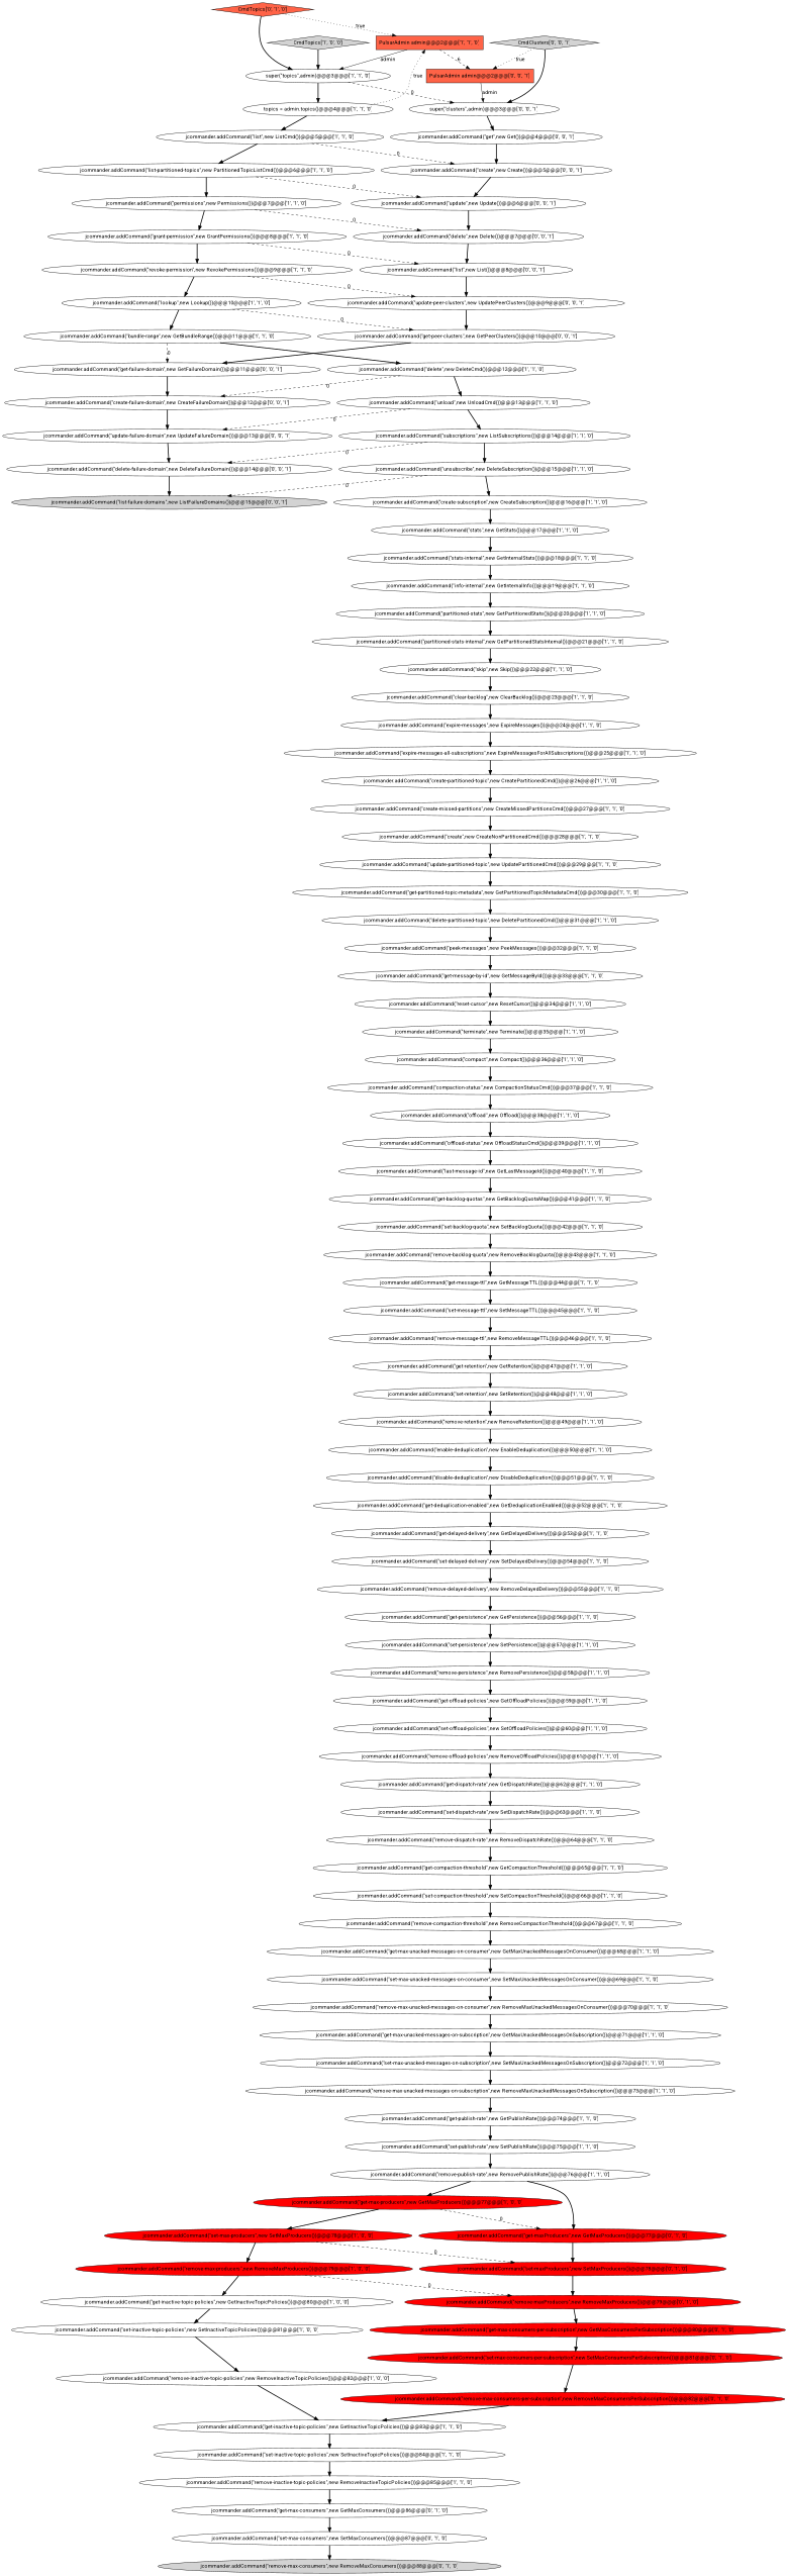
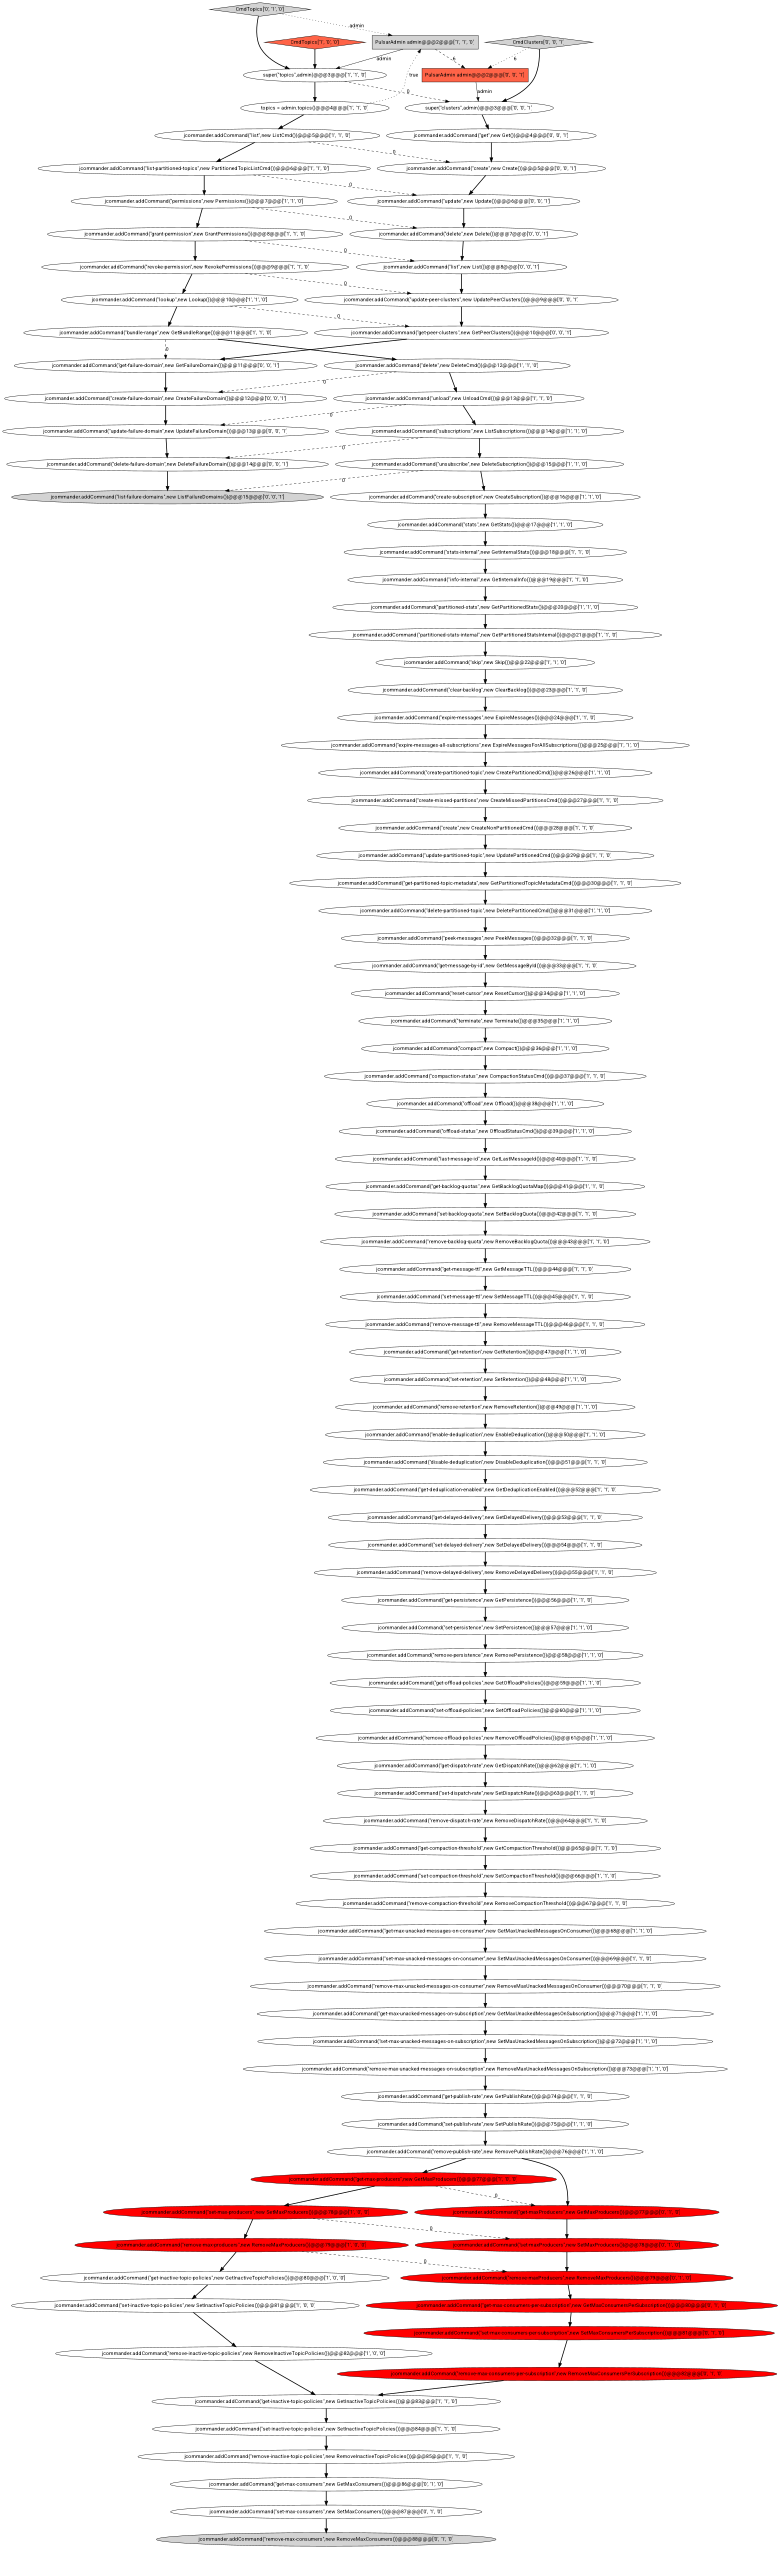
  digraph {
    fontname=Roboto
    node [fillcolor=white fontname=Roboto shape=ellipse style=filled]
    edge [fontname=Roboto style=bold]
-   n1 [fillcolor=tomato label="CmdTopics['0', '1', '0']" shape=diamond]
-   n2 [fillcolor=tomato label="PulsarAdmin admin@@@2@@@['1', '1', '0']" shape=box]
+   n1 [fillcolor=lightgray label="CmdTopics['0', '1', '0']" shape=diamond]
+   n2 [fillcolor=lightgray label="PulsarAdmin admin@@@2@@@['1', '1', '0']" shape=box]
    n3 [label="super(\"topics\",admin)@@@3@@@['1', '1', '0']"]
    n4 [fillcolor=tomato label="PulsarAdmin admin@@@2@@@['0', '0', '1']" shape=box]
    n5 [label="super(\"clusters\",admin)@@@3@@@['0', '0', '1']"]
    n6 [label="topics = admin.topics()@@@4@@@['1', '1', '0']"]
    n7 [label="jcommander.addCommand(\"get-dispatch-rate\",new GetDispatchRate())@@@62@@@['1', '1', '0']"]
    n8 [label="jcommander.addCommand(\"set-dispatch-rate\",new SetDispatchRate())@@@63@@@['1', '1', '0']"]
    n9 [label="jcommander.addCommand(\"remove-dispatch-rate\",new RemoveDispatchRate())@@@64@@@['1', '1', '0']"]
    n10 [label="jcommander.addCommand(\"offload-status\",new OffloadStatusCmd())@@@39@@@['1', '1', '0']"]
    n11 [label="jcommander.addCommand(\"last-message-id\",new GetLastMessageId())@@@40@@@['1', '1', '0']"]
    n12 [label="jcommander.addCommand(\"get-backlog-quotas\",new GetBacklogQuotaMap())@@@41@@@['1', '1', '0']"]
    n13 [label="jcommander.addCommand(\"get-max-consumers\",new GetMaxConsumers())@@@86@@@['0', '1', '0']"]
    n14 [label="jcommander.addCommand(\"set-max-consumers\",new SetMaxConsumers())@@@87@@@['0', '1', '0']"]
    n15 [fillcolor=lightgray label="jcommander.addCommand(\"remove-max-consumers\",new RemoveMaxConsumers())@@@88@@@['0', '1', '0']"]
    n16 [label="jcommander.addCommand(\"get-publish-rate\",new GetPublishRate())@@@74@@@['1', '1', '0']"]
    n17 [label="jcommander.addCommand(\"set-publish-rate\",new SetPublishRate())@@@75@@@['1', '1', '0']"]
    n18 [label="jcommander.addCommand(\"remove-publish-rate\",new RemovePublishRate())@@@76@@@['1', '1', '0']"]
    n19 [label="jcommander.addCommand(\"get\",new Get())@@@4@@@['0', '0', '1']"]
    n20 [label="jcommander.addCommand(\"create\",new Create())@@@5@@@['0', '0', '1']"]
    n21 [label="jcommander.addCommand(\"update\",new Update())@@@6@@@['0', '0', '1']"]
    n22 [label="jcommander.addCommand(\"create-failure-domain\",new CreateFailureDomain())@@@12@@@['0', '0', '1']"]
    n23 [label="jcommander.addCommand(\"update-failure-domain\",new UpdateFailureDomain())@@@13@@@['0', '0', '1']"]
    n24 [label="jcommander.addCommand(\"delete-failure-domain\",new DeleteFailureDomain())@@@14@@@['0', '0', '1']"]
    n25 [label="jcommander.addCommand(\"get-deduplication-enabled\",new GetDeduplicationEnabled())@@@52@@@['1', '1', '0']"]
    n26 [label="jcommander.addCommand(\"get-delayed-delivery\",new GetDelayedDelivery())@@@53@@@['1', '1', '0']"]
    n27 [label="jcommander.addCommand(\"set-delayed-delivery\",new SetDelayedDelivery())@@@54@@@['1', '1', '0']"]
    n28 [label="jcommander.addCommand(\"get-message-ttl\",new GetMessageTTL())@@@44@@@['1', '1', '0']"]
    n29 [label="jcommander.addCommand(\"set-message-ttl\",new SetMessageTTL())@@@45@@@['1', '1', '0']"]
    n30 [label="jcommander.addCommand(\"remove-message-ttl\",new RemoveMessageTTL())@@@46@@@['1', '1', '0']"]
    n31 [label="jcommander.addCommand(\"get-retention\",new GetRetention())@@@47@@@['1', '1', '0']"]
    n32 [label="jcommander.addCommand(\"set-retention\",new SetRetention())@@@48@@@['1', '1', '0']"]
-   n33 [fillcolor=lightgray label="CmdTopics['1', '0', '0']" shape=diamond]
+   n33 [fillcolor=tomato label="CmdTopics['1', '0', '0']" shape=diamond]
    n34 [fillcolor=red label="jcommander.addCommand(\"get-max-consumers-per-subscription\",new GetMaxConsumersPerSubscription())@@@80@@@['0', '1', '0']"]
    n35 [fillcolor=red label="jcommander.addCommand(\"set-max-consumers-per-subscription\",new SetMaxConsumersPerSubscription())@@@81@@@['0', '1', '0']"]
    n36 [fillcolor=red label="jcommander.addCommand(\"remove-max-consumers-per-subscription\",new RemoveMaxConsumersPerSubscription())@@@82@@@['0', '1', '0']"]
    n37 [label="jcommander.addCommand(\"set-inactive-topic-policies\",new SetInactiveTopicPolicies())@@@84@@@['1', '1', '0']"]
    n38 [label="jcommander.addCommand(\"remove-inactive-topic-policies\",new RemoveInactiveTopicPolicies())@@@85@@@['1', '1', '0']"]
    n39 [label="jcommander.addCommand(\"reset-cursor\",new ResetCursor())@@@34@@@['1', '1', '0']"]
    n40 [label="jcommander.addCommand(\"terminate\",new Terminate())@@@35@@@['1', '1', '0']"]
    n41 [label="jcommander.addCommand(\"compact\",new Compact())@@@36@@@['1', '1', '0']"]
    n42 [label="jcommander.addCommand(\"remove-inactive-topic-policies\",new RemoveInactiveTopicPolicies())@@@82@@@['1', '0', '0']"]
    n43 [label="jcommander.addCommand(\"get-inactive-topic-policies\",new GetInactiveTopicPolicies())@@@83@@@['1', '1', '0']"]
    n44 [fillcolor=lightgray label="jcommander.addCommand(\"list-failure-domains\",new ListFailureDomains())@@@15@@@['0', '0', '1']"]
    n45 [label="jcommander.addCommand(\"remove-backlog-quota\",new RemoveBacklogQuota())@@@43@@@['1', '1', '0']"]
    n46 [fillcolor=red label="jcommander.addCommand(\"set-max-producers\",new SetMaxProducers())@@@78@@@['1', '0', '0']"]
    n47 [fillcolor=red label="jcommander.addCommand(\"remove-max-producers\",new RemoveMaxProducers())@@@79@@@['1', '0', '0']"]
    n48 [fillcolor=red label="jcommander.addCommand(\"set-maxProducers\",new SetMaxProducers())@@@78@@@['0', '1', '0']"]
    n49 [label="jcommander.addCommand(\"get-inactive-topic-policies\",new GetInactiveTopicPolicies())@@@80@@@['1', '0', '0']"]
    n50 [fillcolor=red label="jcommander.addCommand(\"remove-maxProducers\",new RemoveMaxProducers())@@@79@@@['0', '1', '0']"]
    n51 [label="jcommander.addCommand(\"remove-compaction-threshold\",new RemoveCompactionThreshold())@@@67@@@['1', '1', '0']"]
    n52 [label="jcommander.addCommand(\"get-max-unacked-messages-on-consumer\",new GetMaxUnackedMessagesOnConsumer())@@@68@@@['1', '1', '0']"]
    n53 [label="jcommander.addCommand(\"set-max-unacked-messages-on-consumer\",new SetMaxUnackedMessagesOnConsumer())@@@69@@@['1', '1', '0']"]
    n54 [label="jcommander.addCommand(\"lookup\",new Lookup())@@@10@@@['1', '1', '0']"]
    n55 [label="jcommander.addCommand(\"get-peer-clusters\",new GetPeerClusters())@@@10@@@['0', '0', '1']"]
    n56 [label="jcommander.addCommand(\"bundle-range\",new GetBundleRange())@@@11@@@['1', '1', '0']"]
    n57 [label="jcommander.addCommand(\"get-failure-domain\",new GetFailureDomain())@@@11@@@['0', '0', '1']"]
    n58 [label="jcommander.addCommand(\"delete\",new DeleteCmd())@@@12@@@['1', '1', '0']"]
    n59 [label="jcommander.addCommand(\"grant-permission\",new GrantPermissions())@@@8@@@['1', '1', '0']"]
    n60 [label="jcommander.addCommand(\"list\",new List())@@@8@@@['0', '0', '1']"]
    n61 [label="jcommander.addCommand(\"revoke-permission\",new RevokePermissions())@@@9@@@['1', '1', '0']"]
    n62 [label="jcommander.addCommand(\"update-peer-clusters\",new UpdatePeerClusters())@@@9@@@['0', '0', '1']"]
    n63 [label="jcommander.addCommand(\"remove-persistence\",new RemovePersistence())@@@58@@@['1', '1', '0']"]
    n64 [label="jcommander.addCommand(\"get-offload-policies\",new GetOffloadPolicies())@@@59@@@['1', '1', '0']"]
    n65 [label="jcommander.addCommand(\"set-offload-policies\",new SetOffloadPolicies())@@@60@@@['1', '1', '0']"]
    n66 [fillcolor=red label="jcommander.addCommand(\"get-max-producers\",new GetMaxProducers())@@@77@@@['1', '0', '0']"]
    n67 [fillcolor=red label="jcommander.addCommand(\"get-maxProducers\",new GetMaxProducers())@@@77@@@['0', '1', '0']"]
    n68 [label="jcommander.addCommand(\"peek-messages\",new PeekMessages())@@@32@@@['1', '1', '0']"]
    n69 [label="jcommander.addCommand(\"get-message-by-id\",new GetMessageById())@@@33@@@['1', '1', '0']"]
    n70 [label="jcommander.addCommand(\"disable-deduplication\",new DisableDeduplication())@@@51@@@['1', '1', '0']"]
    n71 [label="jcommander.addCommand(\"remove-offload-policies\",new RemoveOffloadPolicies())@@@61@@@['1', '1', '0']"]
    n72 [label="jcommander.addCommand(\"remove-retention\",new RemoveRetention())@@@49@@@['1', '1', '0']"]
    n73 [label="jcommander.addCommand(\"expire-messages\",new ExpireMessages())@@@24@@@['1', '1', '0']"]
    n74 [label="jcommander.addCommand(\"expire-messages-all-subscriptions\",new ExpireMessagesForAllSubscriptions())@@@25@@@['1', '1', '0']"]
    n75 [label="jcommander.addCommand(\"create-partitioned-topic\",new CreatePartitionedCmd())@@@26@@@['1', '1', '0']"]
    n76 [label="jcommander.addCommand(\"get-compaction-threshold\",new GetCompactionThreshold())@@@65@@@['1', '1', '0']"]
    n77 [label="jcommander.addCommand(\"delete\",new Delete())@@@7@@@['0', '0', '1']"]
    n78 [label="jcommander.addCommand(\"set-backlog-quota\",new SetBacklogQuota())@@@42@@@['1', '1', '0']"]
    n79 [label="jcommander.addCommand(\"compaction-status\",new CompactionStatusCmd())@@@37@@@['1', '1', '0']"]
    n80 [label="jcommander.addCommand(\"offload\",new Offload())@@@38@@@['1', '1', '0']"]
    n81 [label="jcommander.addCommand(\"skip\",new Skip())@@@22@@@['1', '1', '0']"]
    n82 [label="jcommander.addCommand(\"clear-backlog\",new ClearBacklog())@@@23@@@['1', '1', '0']"]
    n83 [label="jcommander.addCommand(\"unload\",new UnloadCmd())@@@13@@@['1', '1', '0']"]
    n84 [label="jcommander.addCommand(\"subscriptions\",new ListSubscriptions())@@@14@@@['1', '1', '0']"]
    n85 [label="jcommander.addCommand(\"enable-deduplication\",new EnableDeduplication())@@@50@@@['1', '1', '0']"]
    n86 [label="jcommander.addCommand(\"unsubscribe\",new DeleteSubscription())@@@15@@@['1', '1', '0']"]
    n87 [label="jcommander.addCommand(\"create-subscription\",new CreateSubscription())@@@16@@@['1', '1', '0']"]
    n88 [label="jcommander.addCommand(\"permissions\",new Permissions())@@@7@@@['1', '1', '0']"]
    n89 [label="jcommander.addCommand(\"create-missed-partitions\",new CreateMissedPartitionsCmd())@@@27@@@['1', '1', '0']"]
    n90 [label="jcommander.addCommand(\"create\",new CreateNonPartitionedCmd())@@@28@@@['1', '1', '0']"]
    n91 [label="jcommander.addCommand(\"partitioned-stats-internal\",new GetPartitionedStatsInternal())@@@21@@@['1', '1', '0']"]
    n92 [label="jcommander.addCommand(\"update-partitioned-topic\",new UpdatePartitionedCmd())@@@29@@@['1', '1', '0']"]
    n93 [label="jcommander.addCommand(\"remove-delayed-delivery\",new RemoveDelayedDelivery())@@@55@@@['1', '1', '0']"]
    n94 [label="jcommander.addCommand(\"stats\",new GetStats())@@@17@@@['1', '1', '0']"]
    n95 [label="jcommander.addCommand(\"stats-internal\",new GetInternalStats())@@@18@@@['1', '1', '0']"]
    n96 [label="jcommander.addCommand(\"info-internal\",new GetInternalInfo())@@@19@@@['1', '1', '0']"]
    n97 [label="jcommander.addCommand(\"set-max-unacked-messages-on-subscription\",new SetMaxUnackedMessagesOnSubscription())@@@72@@@['1', '1', '0']"]
    n98 [label="jcommander.addCommand(\"remove-max-unacked-messages-on-subscription\",new RemoveMaxUnackedMessagesOnSubscription())@@@73@@@['1', '1', '0']"]
    n99 [label="jcommander.addCommand(\"set-persistence\",new SetPersistence())@@@57@@@['1', '1', '0']"]
    n100 [label="jcommander.addCommand(\"partitioned-stats\",new GetPartitionedStats())@@@20@@@['1', '1', '0']"]
    n101 [label="jcommander.addCommand(\"set-compaction-threshold\",new SetCompactionThreshold())@@@66@@@['1', '1', '0']"]
    n102 [fillcolor=lightgray label="CmdClusters['0', '0', '1']" shape=diamond]
    n103 [label="jcommander.addCommand(\"get-max-unacked-messages-on-subscription\",new GetMaxUnackedMessagesOnSubscription())@@@71@@@['1', '1', '0']"]
    n104 [label="jcommander.addCommand(\"list\",new ListCmd())@@@5@@@['1', '1', '0']"]
    n105 [label="jcommander.addCommand(\"list-partitioned-topics\",new PartitionedTopicListCmd())@@@6@@@['1', '1', '0']"]
    n106 [label="jcommander.addCommand(\"set-inactive-topic-policies\",new SetInactiveTopicPolicies())@@@81@@@['1', '0', '0']"]
    n107 [label="jcommander.addCommand(\"delete-partitioned-topic\",new DeletePartitionedCmd())@@@31@@@['1', '1', '0']"]
    n108 [label="jcommander.addCommand(\"remove-max-unacked-messages-on-consumer\",new RemoveMaxUnackedMessagesOnConsumer())@@@70@@@['1', '1', '0']"]
    n109 [label="jcommander.addCommand(\"get-persistence\",new GetPersistence())@@@56@@@['1', '1', '0']"]
    n110 [label="jcommander.addCommand(\"get-partitioned-topic-metadata\",new GetPartitionedTopicMetadataCmd())@@@30@@@['1', '1', '0']"]
-   n1 -> n2 [label=true style=dotted]
+   n1 -> n2 [label=admin style=dotted]
    n1 -> n3
    n2 -> n3 [label=admin style=solid]
    n2 -> n4 [label=6 style=dashed]
    n3 -> n5 [label=0 style=dashed]
    n3 -> n6
    n4 -> n5 [label=admin style=solid]
    n5 -> n19
    n6 -> n2 [label=true style=dotted]
    n6 -> n104
    n7 -> n8
    n8 -> n9
    n9 -> n76
    n10 -> n11
    n11 -> n12
    n12 -> n78
    n13 -> n14
    n14 -> n15
    n16 -> n17
    n17 -> n18
    n18 -> n66
    n18 -> n67
    n19 -> n20
    n20 -> n21
    n21 -> n77
    n22 -> n23
    n23 -> n24
    n24 -> n44
    n25 -> n26
    n26 -> n27
    n27 -> n93
    n28 -> n29
    n29 -> n30
    n30 -> n31
    n31 -> n32
    n32 -> n72
    n33 -> n3
    n34 -> n35
    n35 -> n36
    n36 -> n43
    n37 -> n38
    n38 -> n13
    n39 -> n40
    n40 -> n41
    n41 -> n79
    n42 -> n43
    n43 -> n37
    n45 -> n28
    n46 -> n47
    n46 -> n48 [label=0 style=dashed]
    n47 -> n49
    n47 -> n50 [label=0 style=dashed]
    n48 -> n50
    n49 -> n106
    n50 -> n34
    n51 -> n52
    n52 -> n53
    n53 -> n108
    n54 -> n55 [label=0 style=dashed]
    n54 -> n56
    n55 -> n57
    n56 -> n57 [label=0 style=dashed]
    n56 -> n58
    n57 -> n22
    n58 -> n22 [label=0 style=dashed]
    n58 -> n83
    n59 -> n60 [label=0 style=dashed]
    n59 -> n61
    n60 -> n62
    n61 -> n54
    n61 -> n62 [label=0 style=dashed]
    n62 -> n55
    n63 -> n64
    n64 -> n65
    n65 -> n71
    n66 -> n46
    n66 -> n67 [label=0 style=dashed]
    n67 -> n48
    n68 -> n69
    n69 -> n39
    n70 -> n25
    n71 -> n7
    n72 -> n85
    n73 -> n74
    n74 -> n75
    n75 -> n89
    n76 -> n101
    n77 -> n60
    n78 -> n45
    n79 -> n80
    n80 -> n10
    n81 -> n82
    n82 -> n73
    n83 -> n23 [label=0 style=dashed]
    n83 -> n84
    n84 -> n24 [label=0 style=dashed]
    n84 -> n86
    n85 -> n70
    n86 -> n44 [label=0 style=dashed]
    n86 -> n87
    n87 -> n94
    n88 -> n59
    n88 -> n77 [label=0 style=dashed]
    n89 -> n90
    n90 -> n92
    n91 -> n81
    n92 -> n110
    n93 -> n109
    n94 -> n95
    n95 -> n96
    n96 -> n100
    n97 -> n98
    n98 -> n16
    n99 -> n63
    n100 -> n91
    n101 -> n51
-   n102 -> n4 [label=true style=dotted]
+   n102 -> n4 [label=6 style=dotted]
    n102 -> n5
    n103 -> n97
    n104 -> n20 [label=0 style=dashed]
    n104 -> n105
    n105 -> n21 [label=0 style=dashed]
    n105 -> n88
    n106 -> n42
    n107 -> n68
    n108 -> n103
    n109 -> n99
    n110 -> n107
  }
